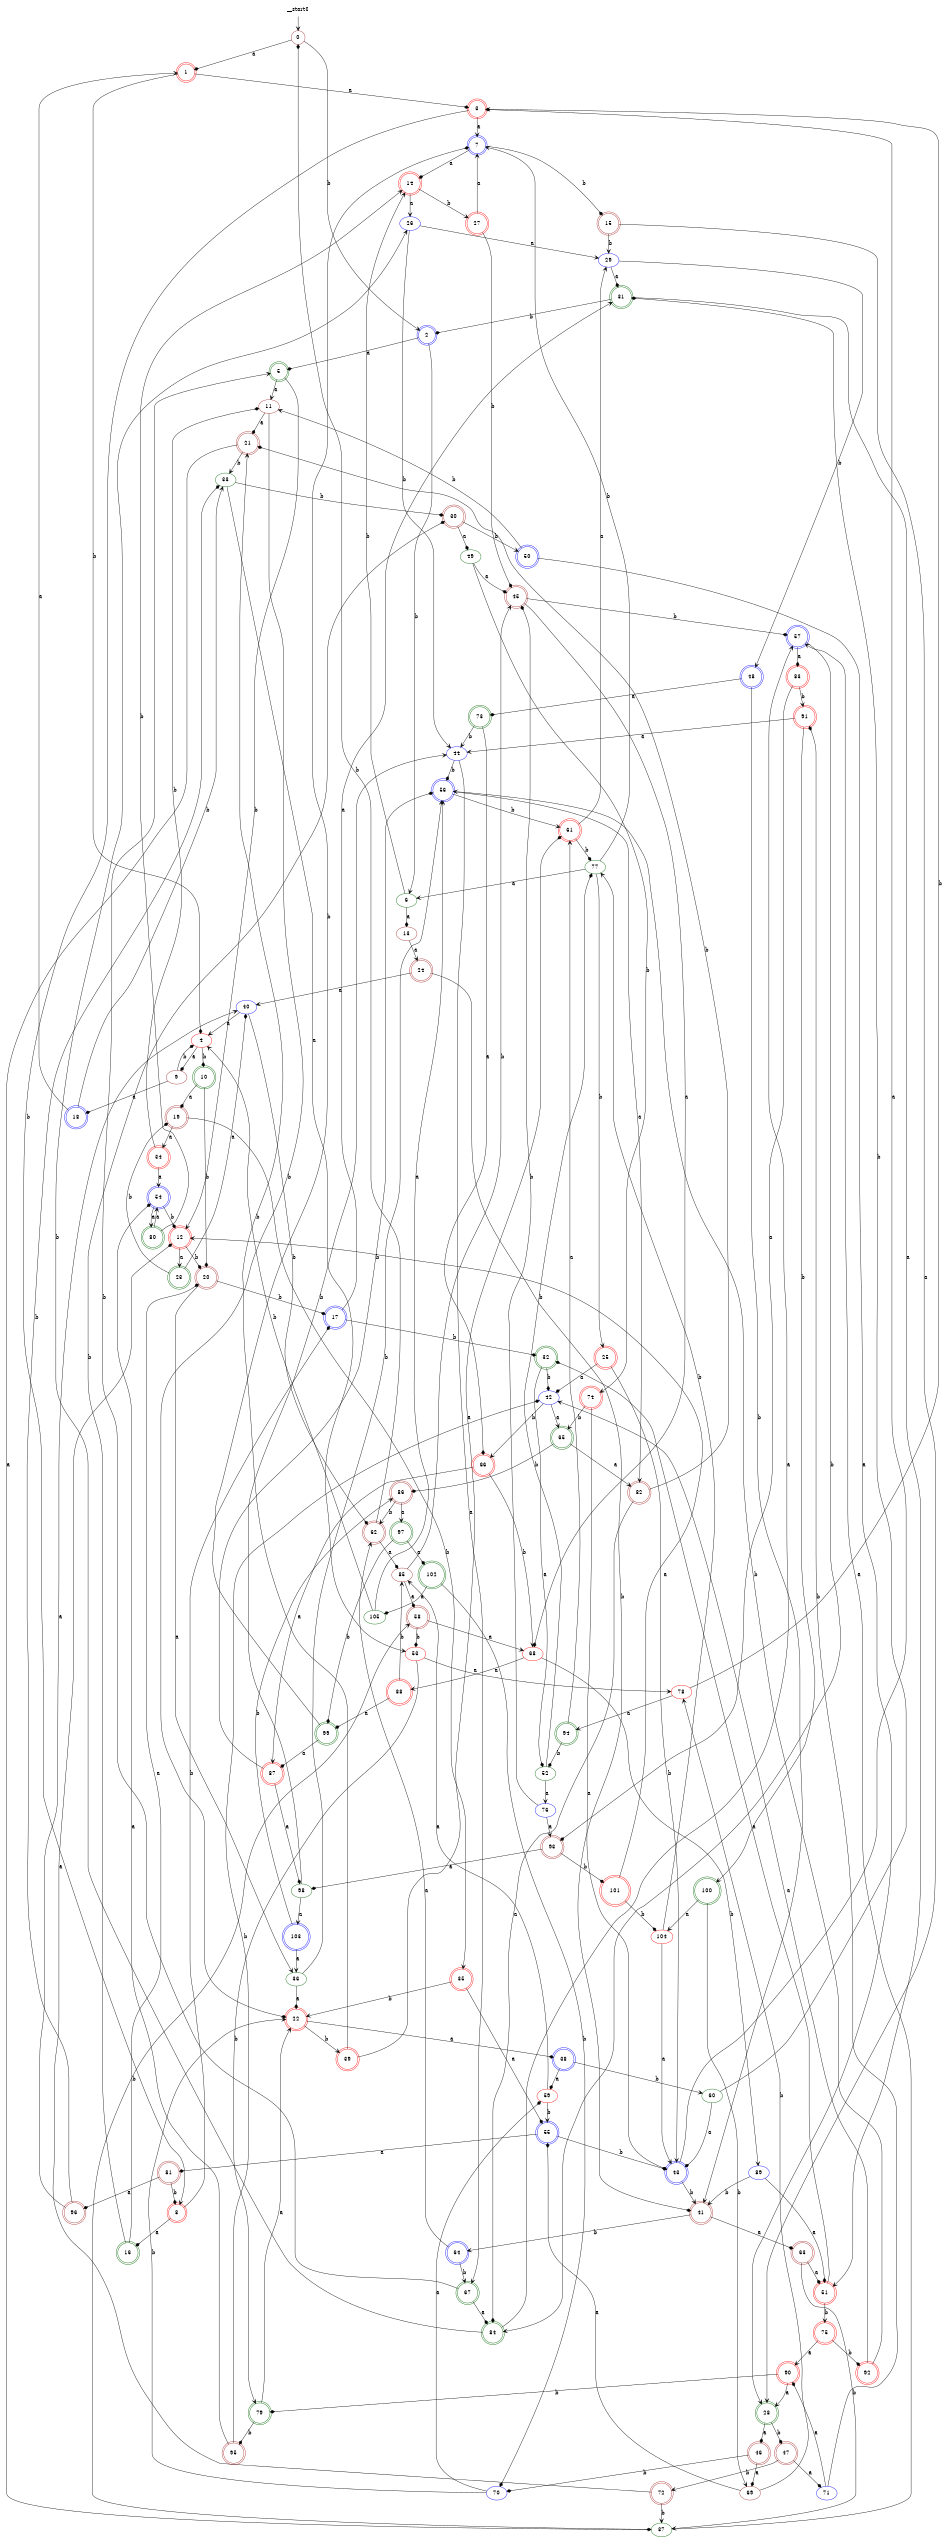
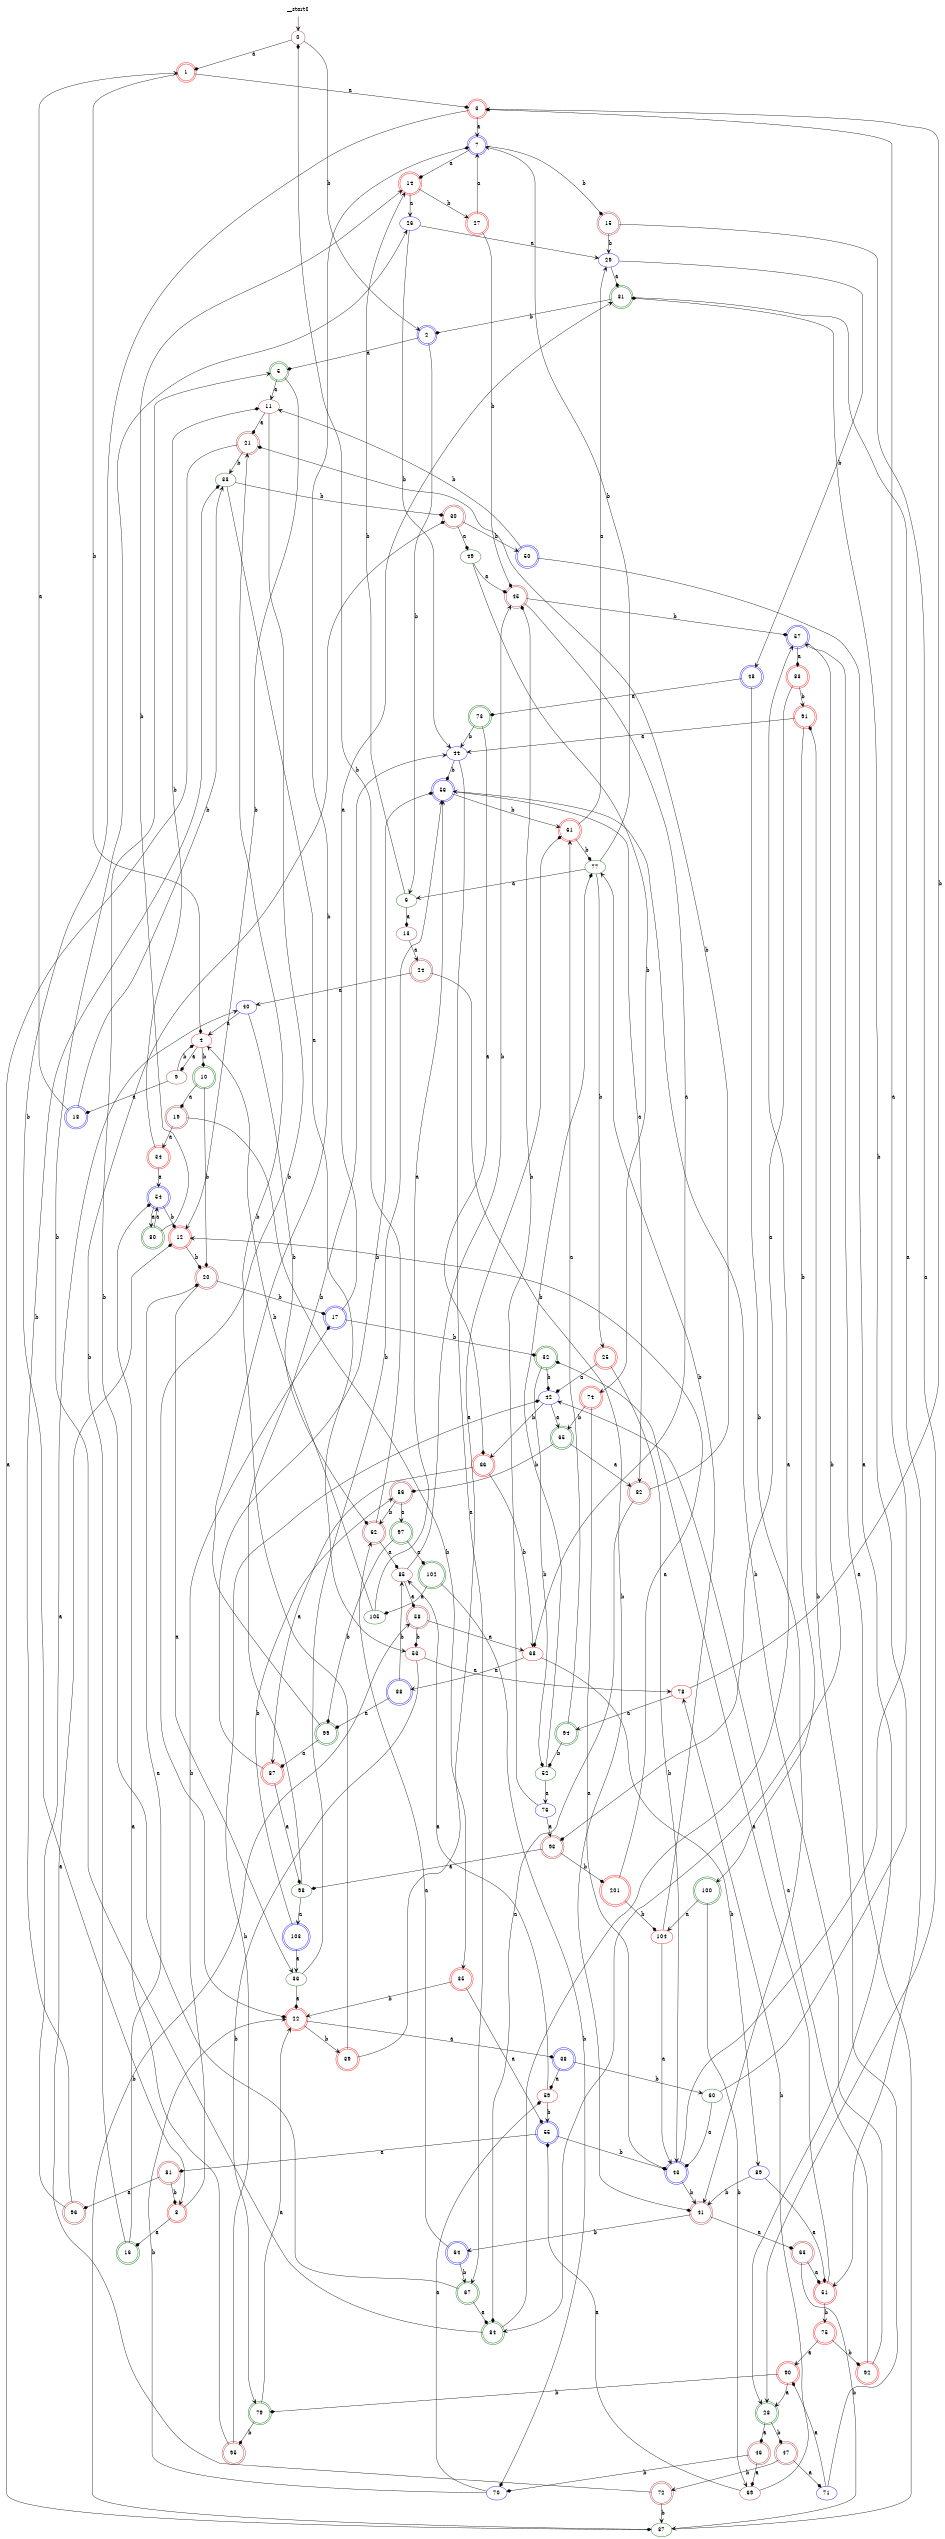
  digraph {
    node [color=darkgreen shape=doublecircle]
    edge [arrowhead=vee]
    __start0 [shape=none]
    0 [color=brown shape=circle]
    1 [color=red]
    2 [color=blue]
    3 [color=red]
    4 [color=red shape=""]
    5
    6 [shape=""]
    7 [color=blue]
    8 [color=red]
    9 [color=brown shape=""]
    10
    11 [color=brown shape=""]
    12 [color=red]
    13 [color=brown shape=""]
    14 [color=red]
    15 [color=brown]
    16
    17 [color=blue]
    18 [color=blue]
    19 [color=brown]
    20 [color=brown]
    21 [color=brown]
    22 [color=red]
-   23
    24 [color=brown]
    26 [color=blue shape=""]
    27 [color=red]
    28
    29 [color=blue shape=""]
    30 [color=brown]
    31
    32
    33 [shape=""]
    34 [color=red]
    35 [color=red]
    36 [shape=""]
    37 [shape=""]
    38 [color=blue]
    39 [color=red]
    40 [color=blue shape=""]
    41 [color=brown]
    25 [color=red]
    42 [color=blue shape=""]
    43 [color=blue]
    44 [color=blue shape=""]
    45 [color=brown]
    46 [color=brown]
    47 [color=brown]
    48 [color=blue]
    49 [shape=""]
    50 [color=blue]
    51 [color=red]
    52 [shape=""]
    53 [color=red shape=""]
    54 [color=blue]
    55 [color=blue]
    56 [color=blue]
    57 [color=blue]
    58 [color=brown]
    59 [color=red shape=""]
    60 [shape=""]
    61 [color=red]
    62 [color=brown]
    63 [color=brown]
    64 [color=blue]
    65
    66 [color=red]
    67
    68 [color=red shape=""]
    69 [color=brown shape=""]
    70 [color=blue shape=""]
    71 [color=blue shape=""]
    72 [color=brown]
    73
    74 [color=red]
    75 [color=red]
    76 [color=blue shape=""]
    77 [shape=""]
    78 [color=red shape=""]
    79
    80
    81 [color=brown]
    82 [color=brown]
    83 [color=red]
    84
    85 [color=brown shape=""]
    86 [color=brown]
    87 [color=red]
-   88 [color=red]
+   88 [color=blue]
    89 [color=blue shape=""]
    90 [color=red]
    91 [color=red]
    92 [color=red]
    93 [color=brown]
    94
    95 [color=brown]
    96 [color=brown]
    97
    98 [shape=""]
    99
    100
-   101 [color=red]
+   101 [color=red label=201]
    102
    103 [color=blue]
    104 [color=red shape=""]
    105 [shape=""]
    __start0 -> 0
    0 -> 1 [arrowhead=diamond label=a]
    0 -> 2 [label=b]
    1 -> 3 [arrowhead=diamond label=a]
    1 -> 4 [arrowhead=diamond label=b]
    2 -> 5 [arrowhead=diamond label=a]
    2 -> 6 [label=b]
    3 -> 7 [label=a]
    3 -> 8 [label=b]
    4 -> 9 [arrowhead=diamond label=a]
    4 -> 10 [arrowhead=diamond label=b]
    5 -> 11 [label=a]
    5 -> 12 [label=b]
    6 -> 13 [arrowhead=diamond label=a]
    6 -> 14 [label=b]
    7 -> 14 [arrowhead=diamond label=a]
    7 -> 15 [arrowhead=diamond label=b]
    8 -> 16 [arrowhead=diamond label=a]
    8 -> 17 [arrowhead=diamond label=b]
    9 -> 4 [arrowhead=diamond label=b]
    9 -> 18 [arrowhead=diamond label=a]
    10 -> 19 [arrowhead=diamond label=a]
    10 -> 20 [arrowhead=diamond label=b]
    11 -> 21 [arrowhead=diamond label=a]
    11 -> 22 [arrowhead=diamond label=b]
    12 -> 20 [arrowhead=diamond label=b]
-   12 -> 23 [label=a]
    13 -> 24 [label=a]
    14 -> 26 [label=a]
    14 -> 27 [label=b]
    15 -> 28 [label=a]
    15 -> 29 [label=b]
    16 -> 20 [arrowhead=diamond label=a]
    16 -> 30 [arrowhead=diamond label=b]
    17 -> 31 [label=a]
    17 -> 32 [arrowhead=diamond label=b]
    18 -> 1 [label=a]
    18 -> 33 [label=b]
    19 -> 34 [label=a]
    19 -> 35 [label=b]
    20 -> 17 [arrowhead=diamond label=b]
    20 -> 36 [label=a]
    21 -> 33 [label=b]
    21 -> 37 [arrowhead=diamond label=a]
    22 -> 38 [arrowhead=diamond label=a]
    22 -> 39 [label=b]
-   23 -> 19 [arrowhead=diamond label=b]
-   23 -> 40 [arrowhead=diamond label=a]
    24 -> 40 [label=a]
    24 -> 41 [arrowhead=diamond label=b]
    26 -> 29 [label=a]
    26 -> 44 [label=b]
    27 -> 7 [label=a]
    27 -> 45 [arrowhead=diamond label=b]
    28 -> 46 [arrowhead=diamond label=a]
    28 -> 47 [arrowhead=diamond label=b]
    29 -> 31 [arrowhead=diamond label=a]
    29 -> 48 [label=b]
    30 -> 49 [arrowhead=diamond label=a]
    30 -> 50 [label=b]
    31 -> 2 [arrowhead=diamond label=b]
    31 -> 51 [label=a]
    32 -> 42 [arrowhead=diamond label=b]
-   32 -> 52 [arrowhead=diamond label=a]
+   32 -> 52 [arrowhead=diamond label=b]
    33 -> 30 [arrowhead=diamond label=b]
    33 -> 53 [label=a]
    34 -> 11 [arrowhead=diamond label=b]
    34 -> 54 [label=a]
    35 -> 22 [label=b]
    35 -> 55 [arrowhead=diamond label=a]
    36 -> 22 [arrowhead=diamond label=a]
    36 -> 56 [label=b]
    37 -> 57 [label=a]
    37 -> 58 [label=b]
    38 -> 59 [arrowhead=diamond label=a]
    38 -> 60 [label=b]
    39 -> 21 [label=b]
    39 -> 61 [arrowhead=diamond label=a]
    40 -> 4 [label=a]
    40 -> 62 [arrowhead=diamond label=b]
    41 -> 63 [arrowhead=diamond label=a]
    41 -> 64 [label=b]
    25 -> 42 [arrowhead=diamond label=a]
    25 -> 43 [label=b]
    42 -> 65 [label=a]
    42 -> 66 [label=b]
    43 -> 3 [arrowhead=diamond label=a]
    43 -> 41 [label=b]
    44 -> 56 [arrowhead=diamond label=b]
    44 -> 67 [label=a]
    45 -> 57 [arrowhead=diamond label=b]
    45 -> 68 [arrowhead=diamond label=a]
    46 -> 69 [arrowhead=diamond label=a]
    46 -> 70 [arrowhead=diamond label=b]
    47 -> 71 [arrowhead=diamond label=a]
    47 -> 72 [label=b]
    48 -> 41 [label=b]
    48 -> 73 [arrowhead=diamond label=a]
    49 -> 45 [arrowhead=diamond label=a]
    49 -> 74 [label=b]
    50 -> 11 [label=b]
    50 -> 28 [label=a]
    51 -> 32 [arrowhead=diamond label=a]
    51 -> 75 [label=b]
    52 -> 76 [label=a]
    52 -> 77 [arrowhead=diamond label=b]
    53 -> 78 [label=a]
    53 -> 79 [label=b]
    54 -> 12 [arrowhead=diamond label=b]
    54 -> 80 [label=a]
    55 -> 43 [arrowhead=diamond label=b]
    55 -> 81 [arrowhead=diamond label=a]
    56 -> 61 [label=b]
    56 -> 82 [label=a]
    57 -> 83 [arrowhead=diamond label=a]
    57 -> 84 [label=b]
    58 -> 53 [arrowhead=diamond label=b]
    58 -> 68 [label=a]
    59 -> 55 [label=b]
    59 -> 85 [label=a]
    60 -> 31 [arrowhead=diamond label=b]
    60 -> 43 [arrowhead=diamond label=a]
    61 -> 29 [label=a]
    61 -> 77 [arrowhead=diamond label=b]
    62 -> 0 [arrowhead=diamond label=b]
    62 -> 85 [arrowhead=diamond label=a]
    63 -> 37 [label=b]
    63 -> 51 [arrowhead=diamond label=a]
    64 -> 62 [label=a]
    64 -> 67 [label=b]
    65 -> 82 [label=a]
    65 -> 86 [arrowhead=diamond label=b]
    66 -> 68 [label=b]
    66 -> 87 [label=a]
    67 -> 5 [label=b]
    67 -> 84 [arrowhead=diamond label=a]
    68 -> 88 [label=a]
    68 -> 89 [label=b]
    69 -> 55 [arrowhead=diamond label=a]
    69 -> 78 [label=b]
    70 -> 22 [label=b]
    70 -> 59 [arrowhead=diamond label=a]
    71 -> 90 [arrowhead=diamond label=a]
    71 -> 91 [arrowhead=diamond label=b]
    72 -> 12 [arrowhead=diamond label=a]
    72 -> 37 [label=b]
    73 -> 44 [label=b]
    73 -> 66 [arrowhead=diamond label=a]
    74 -> 43 [arrowhead=diamond label=a]
    74 -> 65 [label=b]
    75 -> 90 [label=a]
    75 -> 92 [arrowhead=diamond label=b]
    76 -> 45 [arrowhead=diamond label=b]
    76 -> 93 [label=a]
    77 -> 6 [label=a]
    77 -> 7 [label=b]
    77 -> 25 [label=b]
    78 -> 3 [label=b]
    78 -> 94 [label=a]
    79 -> 22 [label=a]
    79 -> 95 [arrowhead=diamond label=b]
    80 -> 14 [label=b]
    80 -> 54 [label=a]
    81 -> 8 [arrowhead=diamond label=b]
    81 -> 96 [arrowhead=diamond label=a]
    82 -> 21 [arrowhead=diamond label=b]
    82 -> 84 [arrowhead=diamond label=a]
    83 -> 91 [label=b]
    83 -> 93 [arrowhead=diamond label=a]
    84 -> 26 [label=b]
    84 -> 57 [label=a]
    85 -> 45 [label=b]
    85 -> 58 [arrowhead=diamond label=a]
    86 -> 62 [label=b]
    86 -> 97 [label=a]
    87 -> 56 [arrowhead=diamond label=b]
    87 -> 98 [arrowhead=diamond label=a]
    88 -> 85 [label=b]
    88 -> 99 [arrowhead=diamond label=a]
    89 -> 41 [label=b]
    89 -> 51 [arrowhead=diamond label=a]
    90 -> 28 [label=a]
    90 -> 79 [arrowhead=diamond label=b]
    91 -> 44 [label=a]
    91 -> 100 [label=b]
    92 -> 42 [label=a]
    92 -> 56 [label=b]
    93 -> 98 [arrowhead=diamond label=a]
    93 -> 101 [arrowhead=diamond label=b]
    94 -> 52 [arrowhead=diamond label=b]
    94 -> 61 [label=a]
    95 -> 42 [arrowhead=diamond label=b]
    95 -> 54 [arrowhead=diamond label=a]
    96 -> 33 [arrowhead=diamond label=b]
    96 -> 40 [label=a]
    97 -> 99 [arrowhead=diamond label=b]
    97 -> 102 [arrowhead=diamond label=a]
    98 -> 44 [label=b]
    98 -> 103 [label=a]
    99 -> 7 [arrowhead=diamond label=b]
    99 -> 87 [arrowhead=diamond label=a]
    100 -> 69 [label=b]
    100 -> 104 [label=a]
    101 -> 12 [label=a]
    101 -> 104 [arrowhead=diamond label=b]
    102 -> 70 [arrowhead=diamond label=b]
    102 -> 105 [arrowhead=diamond label=a]
    103 -> 36 [label=a]
    103 -> 86 [label=b]
    104 -> 43 [label=a]
    104 -> 77 [label=b]
    105 -> 4 [label=b]
    105 -> 56 [label=a]
  }
